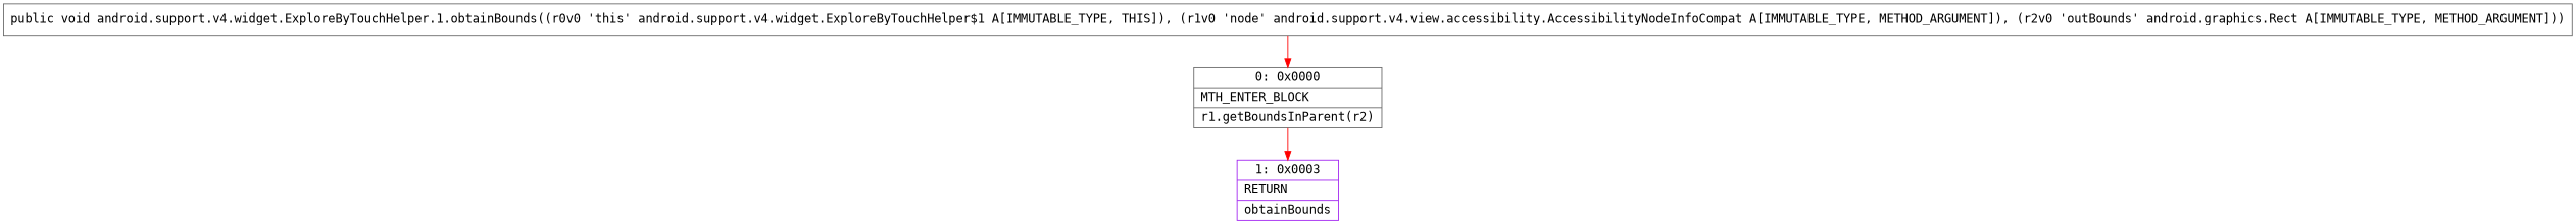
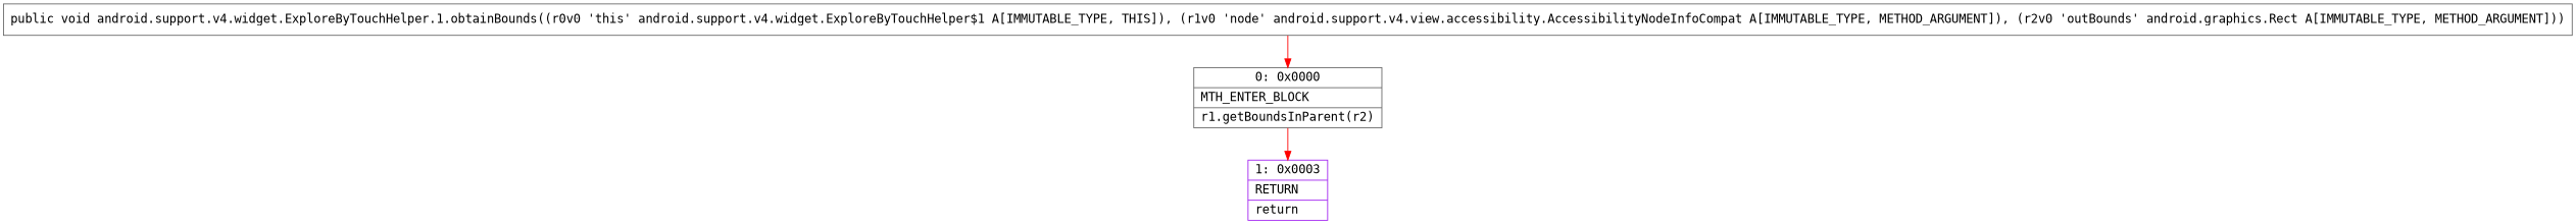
  digraph {
    fontname="DejaVu Sans Mono"
    node [shape=record color=gray40 fontname="DejaVu Sans Mono"]
    edge [color=red fontname="DejaVu Sans Mono"]
    n1 [label="{0\:\ 0x0000|MTH_ENTER_BLOCK\l|r1.getBoundsInParent(r2)\l}"]
-   n2 [label="{1\:\ 0x0003|RETURN\l|obtainBounds\l}" color=purple]
+   n2 [label="{1\:\ 0x0003|RETURN\l|return\l}" color=purple]
    n3 [label="{public void android.support.v4.widget.ExploreByTouchHelper.1.obtainBounds((r0v0 'this' android.support.v4.widget.ExploreByTouchHelper$1 A[IMMUTABLE_TYPE, THIS]), (r1v0 'node' android.support.v4.view.accessibility.AccessibilityNodeInfoCompat A[IMMUTABLE_TYPE, METHOD_ARGUMENT]), (r2v0 'outBounds' android.graphics.Rect A[IMMUTABLE_TYPE, METHOD_ARGUMENT])) }"]
    n1 -> n2
    n3 -> n1
  }
